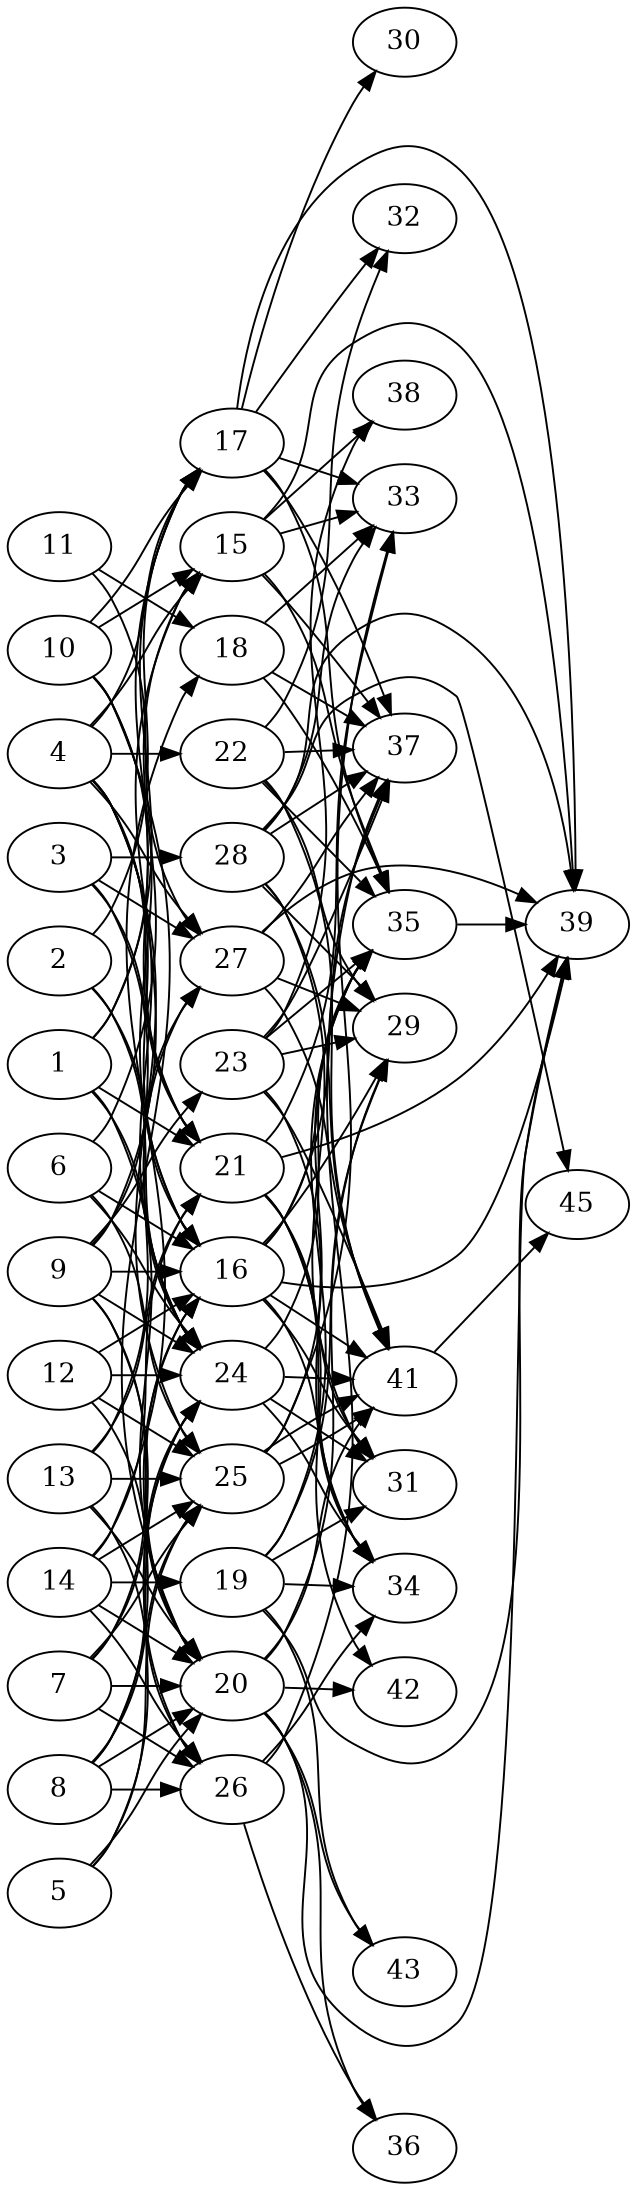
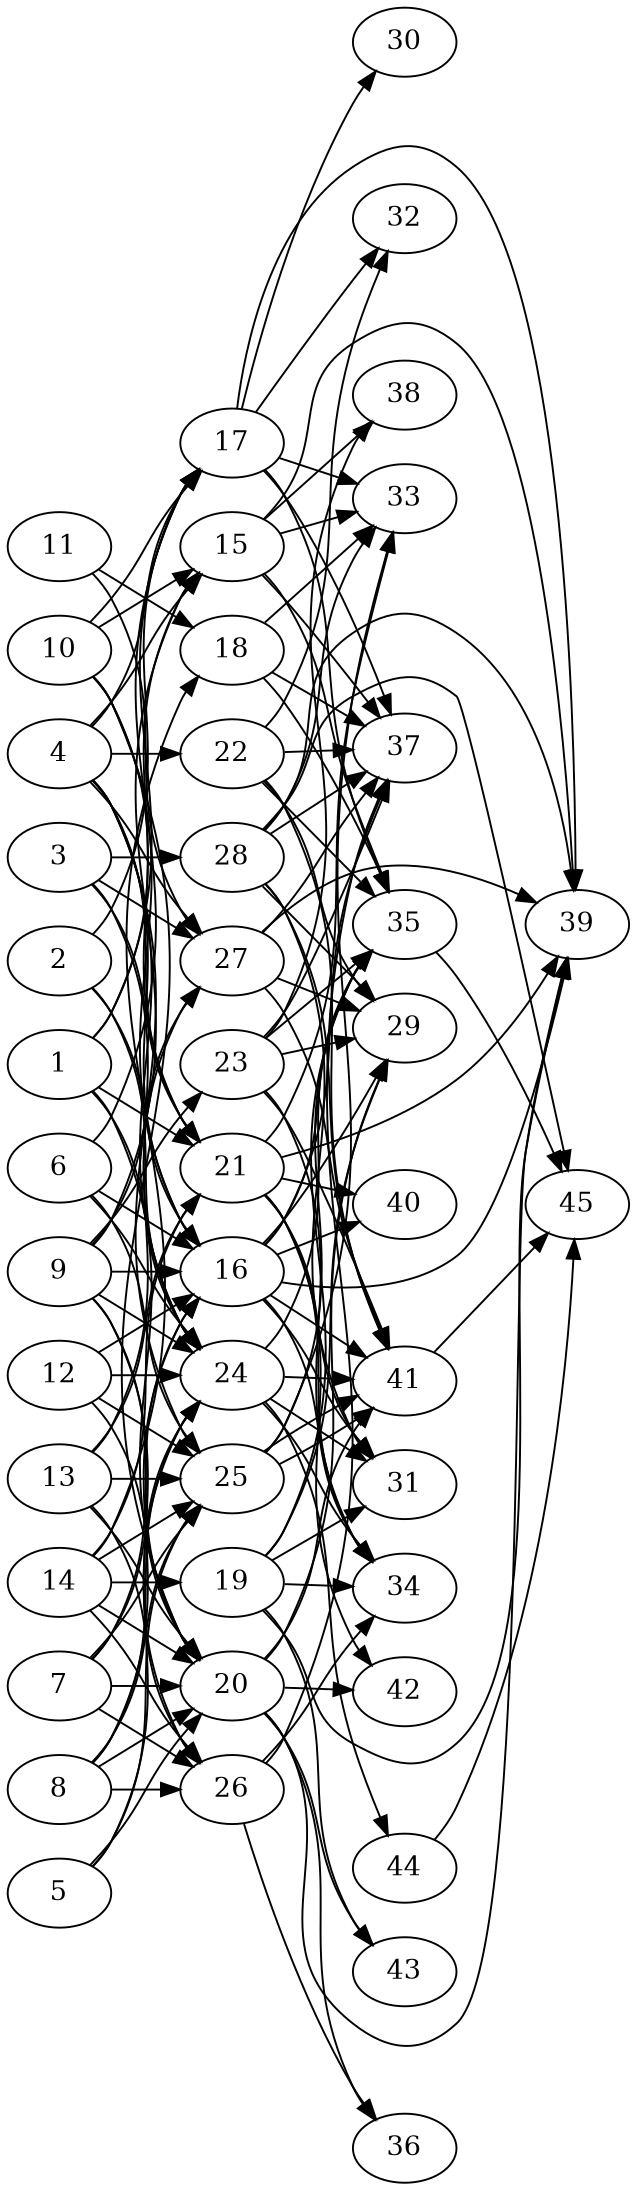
  digraph {
    rankdir=LR
    node [alpha=0.18]
    1 [alpha=0.01 expect_size=33285120]
    15 [alpha=0.12 expect_size=24117248]
    17 [alpha=0.13 expect_size=30742528]
    20 [alpha=0.09 expect_size=16823296]
    21 [alpha=0.05 expect_size=51686400]
    24 [alpha=0.13 expect_size=34683904]
    33 [alpha=0.05 expect_size=40238080]
    35 [alpha=0.19 expect_size=46264320]
    37 [alpha=0.15 expect_size=46791680]
    38 [alpha=0.17 expect_size=23486464]
    39 [alpha=0.05 expect_size=50016256]
    30 [alpha=0.03 expect_size=24344576]
    32 [alpha=0.16 expect_size=10399744]
    29 [expect_size=15082496]
    41 [alpha=0.11 expect_size=51971072]
    43 [expect_size=45523968]
    36 [alpha=0.02 expect_size=43675648]
    42 [alpha=0.20 expect_size=8107008]
    31 [alpha=0.01 expect_size=44893184]
    34 [expect_size=15162368]
+   40 [expect_size=45977600]
+   44 [alpha=0.08 expect_size=10366976]
    45 [alpha=0.11 expect_size=5609472]
    2 [alpha=0.19 expect_size=30244864]
    16 [expect_size=9678848]
    3 [alpha=0.09 expect_size=27554816]
    27 [alpha=0.10 expect_size=9028608]
    28 [alpha=0.11 expect_size=39979008]
    4 [alpha=0.04 expect_size=21961728]
    22 [alpha=0.13 expect_size=41244672]
    25 [alpha=0.19 expect_size=33588224]
    5 [alpha=0.14 expect_size=9745408]
    6 [alpha=0.09 expect_size=44639232]
    7 [alpha=0.17 expect_size=20300800]
    26 [alpha=0.01 expect_size=14917632]
    8 [alpha=0.19 expect_size=34313216]
    9 [expect_size=19210240]
    23 [alpha=0.09 expect_size=28112896]
    10 [alpha=0.15 expect_size=45842432]
    11 [alpha=0.16 expect_size=39725056]
    18 [alpha=0.09 expect_size=24177664]
    12 [alpha=0.14 expect_size=42009600]
    13 [alpha=0.03 expect_size=40129536]
    14 [alpha=0.20 expect_size=13845504]
    19 [alpha=0.04 expect_size=21260288]
    1 -> 15
    1 -> 17
    1 -> 20
    1 -> 21
    1 -> 24
    15 -> 33
    15 -> 35
    15 -> 37
    15 -> 38
    15 -> 39
    17 -> 33
    17 -> 35
    17 -> 37
    17 -> 39
    17 -> 30
    17 -> 32
    20 -> 39
    20 -> 29
    20 -> 41
    20 -> 43
    20 -> 36
    20 -> 42
    21 -> 33
    21 -> 39
    21 -> 42
    21 -> 31
    21 -> 34
+   21 -> 40
    24 -> 35
    24 -> 41
    24 -> 31
    24 -> 34
-   35 -> 39
+   24 -> 44
+   35 -> 45
    41 -> 45
+   44 -> 45
    2 -> 17
    2 -> 24
    2 -> 16
    16 -> 35
    16 -> 37
    16 -> 39
    16 -> 29
    16 -> 41
    16 -> 31
    16 -> 34
+   16 -> 40
    3 -> 21
    3 -> 24
    3 -> 27
    3 -> 28
    27 -> 37
    27 -> 39
    27 -> 29
    27 -> 41
    28 -> 33
    28 -> 37
    28 -> 39
    28 -> 29
    28 -> 41
    28 -> 31
    28 -> 45
    4 -> 15
    4 -> 17
    4 -> 21
    4 -> 24
    4 -> 16
    4 -> 27
    4 -> 22
    4 -> 25
    22 -> 35
    22 -> 37
    22 -> 32
    22 -> 29
    22 -> 41
    25 -> 33
    25 -> 35
    25 -> 41
    25 -> 41
    5 -> 20
    5 -> 24
    5 -> 25
    6 -> 17
    6 -> 24
    6 -> 16
    6 -> 25
    7 -> 20
    7 -> 24
    7 -> 16
    7 -> 25
    7 -> 26
    26 -> 37
    26 -> 36
    26 -> 34
    8 -> 20
    8 -> 24
    8 -> 16
    8 -> 25
    8 -> 26
    9 -> 15
    9 -> 20
    9 -> 24
    9 -> 16
    9 -> 27
    9 -> 26
    9 -> 23
    23 -> 35
    23 -> 37
    23 -> 38
    23 -> 29
    23 -> 41
    23 -> 34
    10 -> 15
    10 -> 17
    10 -> 20
    10 -> 21
    10 -> 16
    11 -> 27
    11 -> 18
    18 -> 33
    18 -> 35
    18 -> 37
    12 -> 20
    12 -> 24
    12 -> 16
    12 -> 25
    13 -> 20
    13 -> 21
    13 -> 27
    13 -> 25
    13 -> 26
    14 -> 20
    14 -> 21
    14 -> 25
    14 -> 26
    14 -> 18
    14 -> 19
    19 -> 35
    19 -> 39
    19 -> 29
    19 -> 43
    19 -> 31
    19 -> 34
  }
